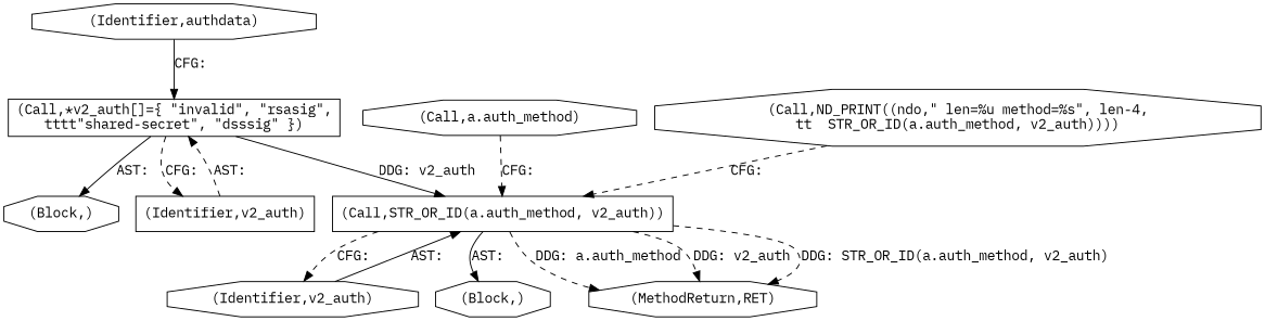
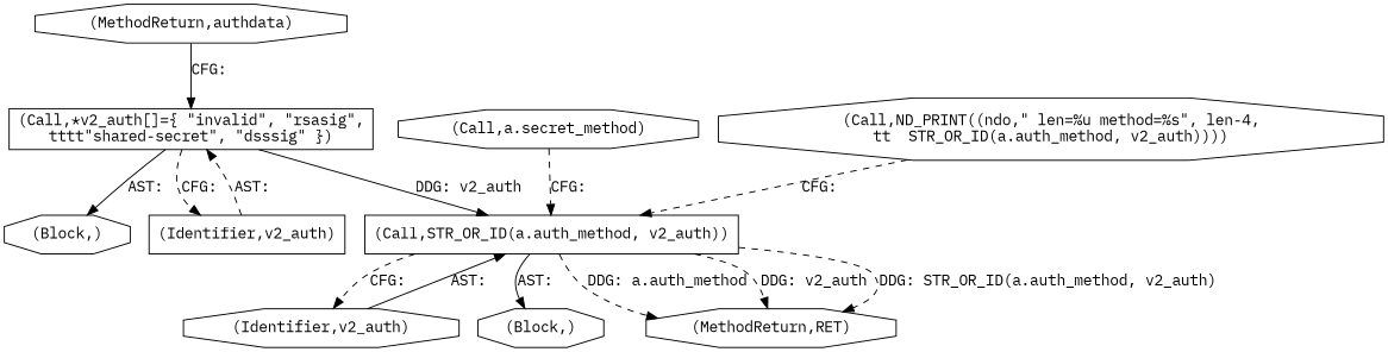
  digraph {
    fontname="IBM Plex Mono"
    node [fontname="IBM Plex Mono" shape=octagon]
    edge [fontname="IBM Plex Mono" style=dashed]
    n1 [label="(Call,STR_OR_ID(a.auth_method, v2_auth))" shape=box]
    n2 [label="(Identifier,v2_auth)"]
    n3 [label="(Block,)"]
    n4 [label="(MethodReturn,RET)"]
    n5 [label="(Call,*v2_auth[]={ \"invalid\", \"rsasig\",\n\t\t\t\t\"shared-secret\", \"dsssig\" })" shape=box]
    n6 [label="(Block,)"]
    n7 [label="(Identifier,v2_auth)" shape=box]
-   n8 [label="(Call,a.auth_method)"]
-   n9 [label="(Identifier,authdata)"]
+   n8 [label="(Call,a.secret_method)"]
+   n9 [label="(MethodReturn,authdata)"]
    n10 [label="(Call,ND_PRINT((ndo,\" len=%u method=%s\", len-4,\n\t\t  STR_OR_ID(a.auth_method, v2_auth))))"]
    n1 -> n2 [label="CFG: "]
    n1 -> n3 [label="AST: " style=solid]
    n1 -> n4 [label="DDG: a.auth_method"]
    n1 -> n4 [label="DDG: v2_auth"]
    n1 -> n4 [label="DDG: STR_OR_ID(a.auth_method, v2_auth)"]
    n2 -> n1 [label="AST: " style=solid]
    n5 -> n1 [label="DDG: v2_auth" style=solid]
    n5 -> n6 [label="AST: " style=solid]
    n5 -> n7 [label="CFG: "]
    n7 -> n5 [label="AST: "]
    n8 -> n1 [label="CFG: "]
    n9 -> n5 [label="CFG: " style=solid]
    n10 -> n1 [label="CFG: "]
  }
